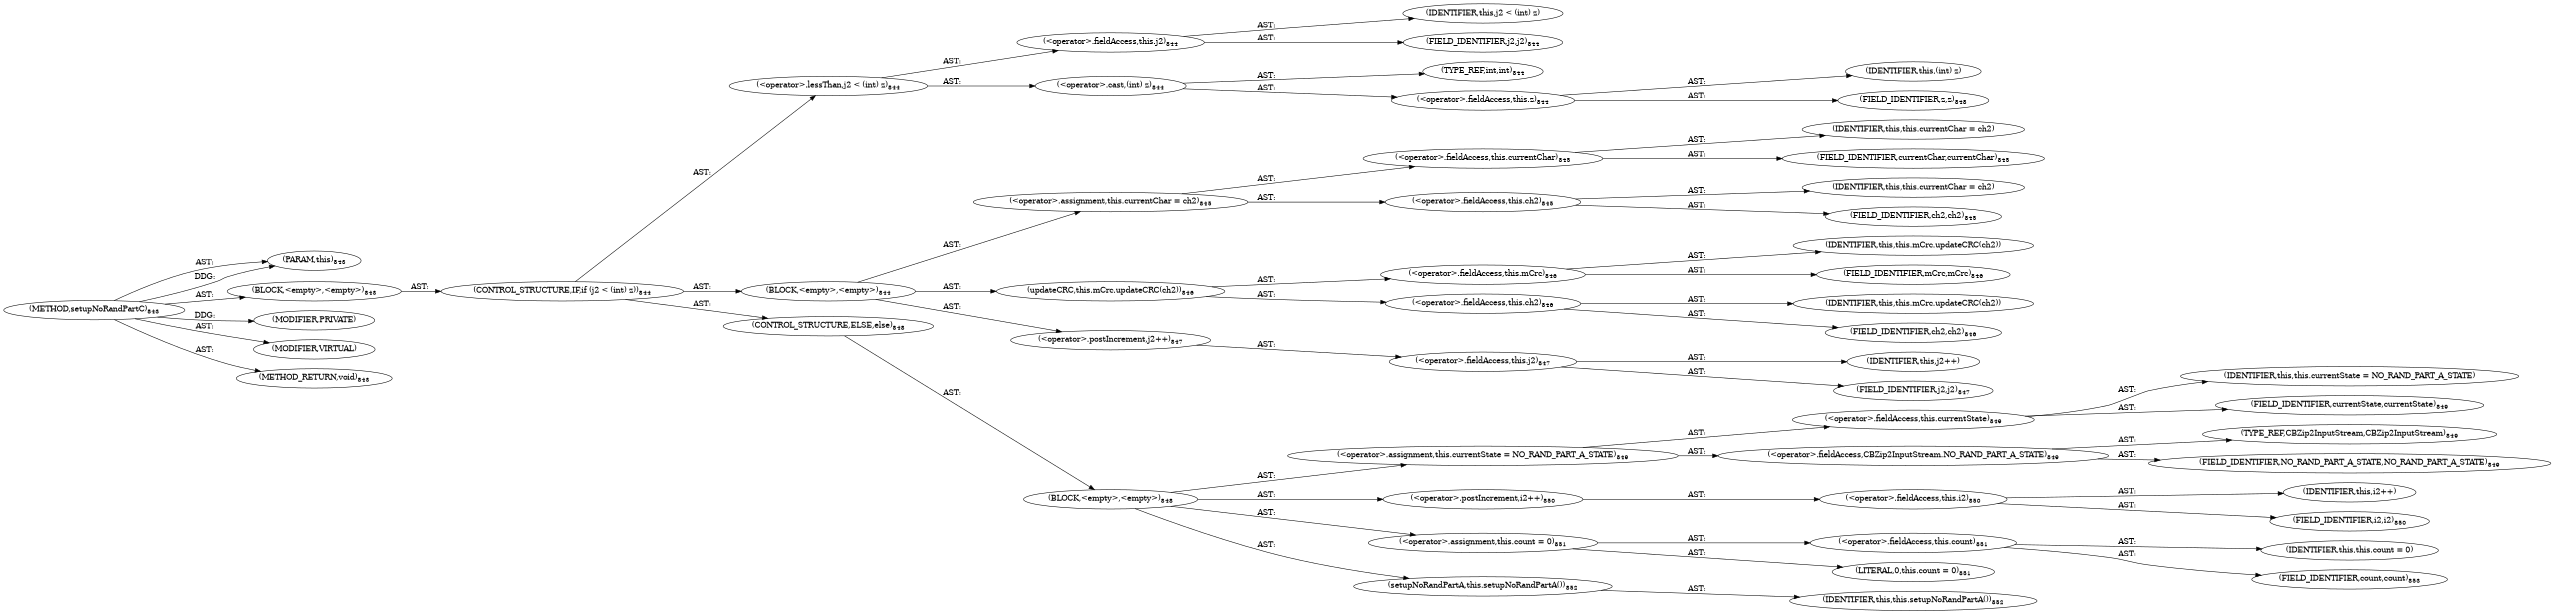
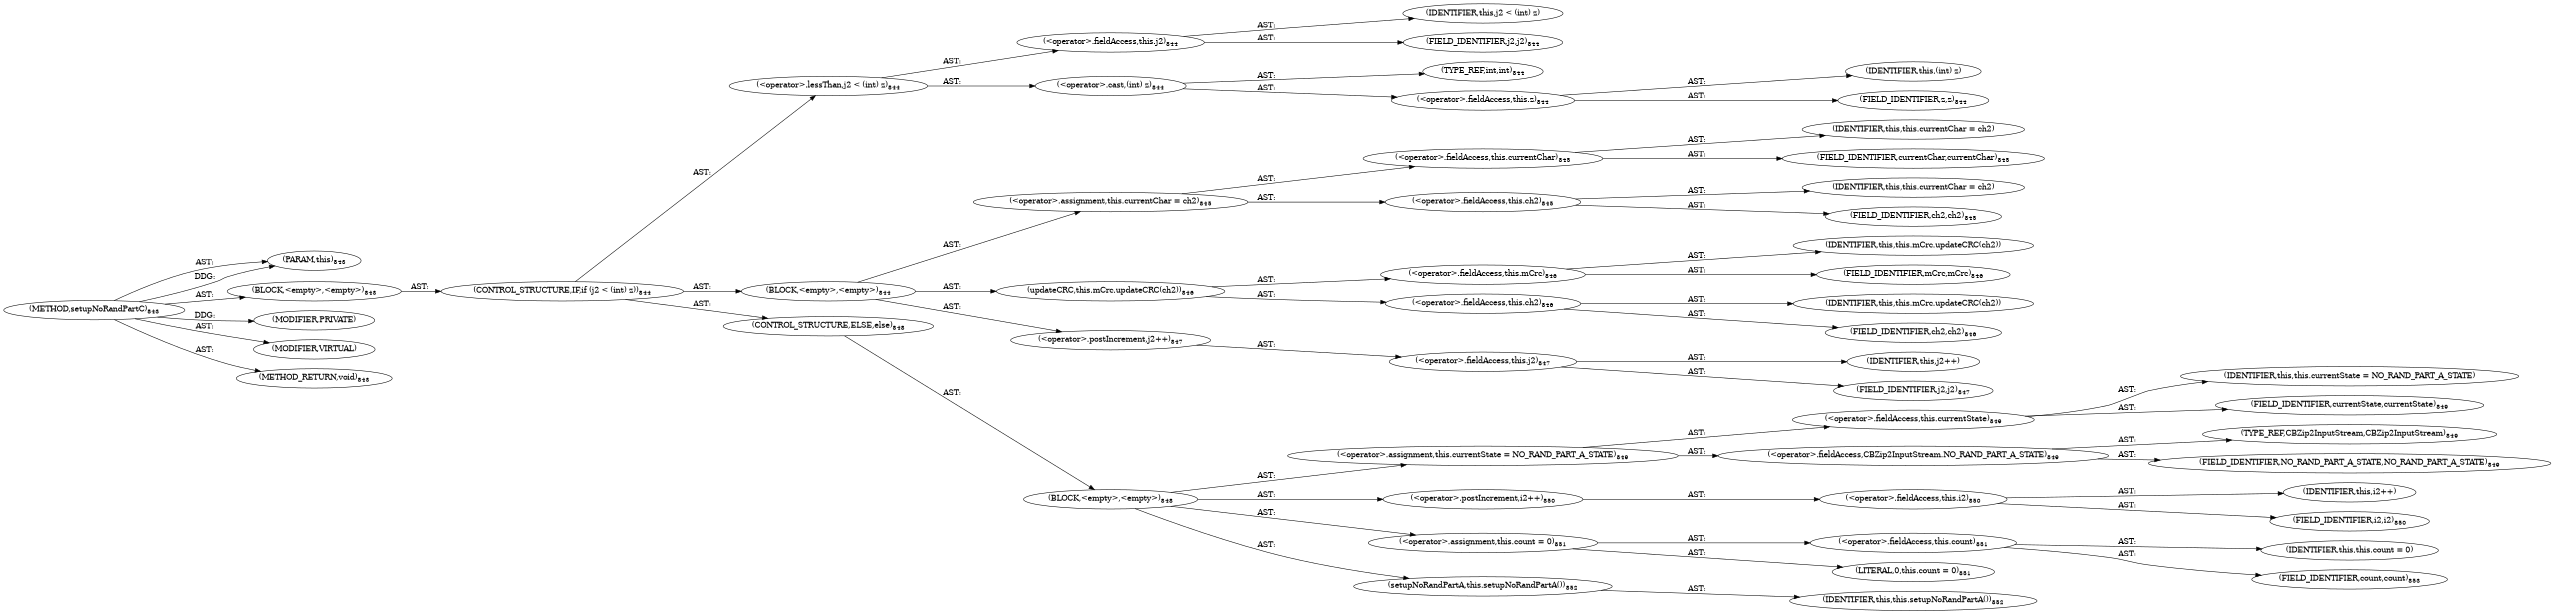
  digraph {
    rankdir=LR
    n1 [label=<(METHOD,setupNoRandPartC)<SUB>843</SUB>>]
    n2 [label=<(PARAM,this)<SUB>843</SUB>>]
    n3 [label=<(BLOCK,&lt;empty&gt;,&lt;empty&gt;)<SUB>843</SUB>>]
    n4 [label=<(MODIFIER,PRIVATE)>]
    n5 [label=<(MODIFIER,VIRTUAL)>]
    n6 [label=<(METHOD_RETURN,void)<SUB>843</SUB>>]
    n7 [label=<(CONTROL_STRUCTURE,IF,if (j2 &lt; (int) z))<SUB>844</SUB>>]
    n8 [label=<(&lt;operator&gt;.lessThan,j2 &lt; (int) z)<SUB>844</SUB>>]
    n9 [label=<(BLOCK,&lt;empty&gt;,&lt;empty&gt;)<SUB>844</SUB>>]
    n10 [label=<(CONTROL_STRUCTURE,ELSE,else)<SUB>848</SUB>>]
    n11 [label=<(&lt;operator&gt;.fieldAccess,this.j2)<SUB>844</SUB>>]
    n12 [label=<(&lt;operator&gt;.cast,(int) z)<SUB>844</SUB>>]
    n13 [label=<(&lt;operator&gt;.assignment,this.currentChar = ch2)<SUB>845</SUB>>]
    n14 [label=<(updateCRC,this.mCrc.updateCRC(ch2))<SUB>846</SUB>>]
    n15 [label=<(&lt;operator&gt;.postIncrement,j2++)<SUB>847</SUB>>]
    n16 [label=<(BLOCK,&lt;empty&gt;,&lt;empty&gt;)<SUB>848</SUB>>]
    n17 [label=<(IDENTIFIER,this,j2 &lt; (int) z)>]
    n18 [label=<(FIELD_IDENTIFIER,j2,j2)<SUB>844</SUB>>]
    n19 [label=<(TYPE_REF,int,int)<SUB>844</SUB>>]
    n20 [label=<(&lt;operator&gt;.fieldAccess,this.z)<SUB>844</SUB>>]
    n21 [label=<(IDENTIFIER,this,(int) z)>]
-   n22 [label=<(FIELD_IDENTIFIER,z,z)<SUB>848</SUB>>]
+   n22 [label=<(FIELD_IDENTIFIER,z,z)<SUB>844</SUB>>]
    n23 [label=<(&lt;operator&gt;.fieldAccess,this.currentChar)<SUB>845</SUB>>]
    n24 [label=<(&lt;operator&gt;.fieldAccess,this.ch2)<SUB>845</SUB>>]
    n25 [label=<(&lt;operator&gt;.fieldAccess,this.mCrc)<SUB>846</SUB>>]
    n26 [label=<(&lt;operator&gt;.fieldAccess,this.ch2)<SUB>846</SUB>>]
    n27 [label=<(&lt;operator&gt;.fieldAccess,this.j2)<SUB>847</SUB>>]
    n28 [label=<(IDENTIFIER,this,this.currentChar = ch2)>]
    n29 [label=<(FIELD_IDENTIFIER,currentChar,currentChar)<SUB>845</SUB>>]
    n30 [label=<(IDENTIFIER,this,this.currentChar = ch2)>]
    n31 [label=<(FIELD_IDENTIFIER,ch2,ch2)<SUB>845</SUB>>]
    n32 [label=<(IDENTIFIER,this,this.mCrc.updateCRC(ch2))>]
    n33 [label=<(FIELD_IDENTIFIER,mCrc,mCrc)<SUB>846</SUB>>]
    n34 [label=<(IDENTIFIER,this,this.mCrc.updateCRC(ch2))>]
    n35 [label=<(FIELD_IDENTIFIER,ch2,ch2)<SUB>846</SUB>>]
    n36 [label=<(IDENTIFIER,this,j2++)>]
    n37 [label=<(FIELD_IDENTIFIER,j2,j2)<SUB>847</SUB>>]
    n38 [label=<(&lt;operator&gt;.assignment,this.currentState = NO_RAND_PART_A_STATE)<SUB>849</SUB>>]
    n39 [label=<(&lt;operator&gt;.postIncrement,i2++)<SUB>850</SUB>>]
    n40 [label=<(&lt;operator&gt;.assignment,this.count = 0)<SUB>851</SUB>>]
    n41 [label=<(setupNoRandPartA,this.setupNoRandPartA())<SUB>852</SUB>>]
    n42 [label=<(&lt;operator&gt;.fieldAccess,this.currentState)<SUB>849</SUB>>]
    n43 [label=<(&lt;operator&gt;.fieldAccess,CBZip2InputStream.NO_RAND_PART_A_STATE)<SUB>849</SUB>>]
    n44 [label=<(&lt;operator&gt;.fieldAccess,this.i2)<SUB>850</SUB>>]
    n45 [label=<(&lt;operator&gt;.fieldAccess,this.count)<SUB>851</SUB>>]
    n46 [label=<(LITERAL,0,this.count = 0)<SUB>851</SUB>>]
    n47 [label=<(IDENTIFIER,this,this.setupNoRandPartA())<SUB>852</SUB>>]
    n48 [label=<(IDENTIFIER,this,this.currentState = NO_RAND_PART_A_STATE)>]
    n49 [label=<(FIELD_IDENTIFIER,currentState,currentState)<SUB>849</SUB>>]
    n50 [label=<(TYPE_REF,CBZip2InputStream,CBZip2InputStream)<SUB>849</SUB>>]
    n51 [label=<(FIELD_IDENTIFIER,NO_RAND_PART_A_STATE,NO_RAND_PART_A_STATE)<SUB>849</SUB>>]
    n52 [label=<(IDENTIFIER,this,i2++)>]
    n53 [label=<(FIELD_IDENTIFIER,i2,i2)<SUB>850</SUB>>]
    n54 [label=<(IDENTIFIER,this,this.count = 0)>]
    n55 [label=<(FIELD_IDENTIFIER,count,count)<SUB>853</SUB>>]
    n1 -> n2 [label="AST: "]
    n1 -> n2 [label="DDG: "]
    n1 -> n3 [label="AST: "]
    n1 -> n4 [label="DDG: "]
    n1 -> n5 [label="AST: "]
    n1 -> n6 [label="AST: "]
    n3 -> n7 [label="AST: "]
    n7 -> n8 [label="AST: "]
    n7 -> n9 [label="AST: "]
    n7 -> n10 [label="AST: "]
    n8 -> n11 [label="AST: "]
    n8 -> n12 [label="AST: "]
    n9 -> n13 [label="AST: "]
    n9 -> n14 [label="AST: "]
    n9 -> n15 [label="AST: "]
    n10 -> n16 [label="AST: "]
    n11 -> n17 [label="AST: "]
    n11 -> n18 [label="AST: "]
    n12 -> n19 [label="AST: "]
    n12 -> n20 [label="AST: "]
    n13 -> n23 [label="AST: "]
    n13 -> n24 [label="AST: "]
    n14 -> n25 [label="AST: "]
    n14 -> n26 [label="AST: "]
    n15 -> n27 [label="AST: "]
    n16 -> n38 [label="AST: "]
    n16 -> n39 [label="AST: "]
    n16 -> n40 [label="AST: "]
    n16 -> n41 [label="AST: "]
    n20 -> n21 [label="AST: "]
    n20 -> n22 [label="AST: "]
    n23 -> n28 [label="AST: "]
    n23 -> n29 [label="AST: "]
    n24 -> n30 [label="AST: "]
    n24 -> n31 [label="AST: "]
    n25 -> n32 [label="AST: "]
    n25 -> n33 [label="AST: "]
    n26 -> n34 [label="AST: "]
    n26 -> n35 [label="AST: "]
    n27 -> n36 [label="AST: "]
    n27 -> n37 [label="AST: "]
    n38 -> n42 [label="AST: "]
    n38 -> n43 [label="AST: "]
    n39 -> n44 [label="AST: "]
    n40 -> n45 [label="AST: "]
    n40 -> n46 [label="AST: "]
    n41 -> n47 [label="AST: "]
    n42 -> n48 [label="AST: "]
    n42 -> n49 [label="AST: "]
    n43 -> n50 [label="AST: "]
    n43 -> n51 [label="AST: "]
    n44 -> n52 [label="AST: "]
    n44 -> n53 [label="AST: "]
    n45 -> n54 [label="AST: "]
    n45 -> n55 [label="AST: "]
  }
